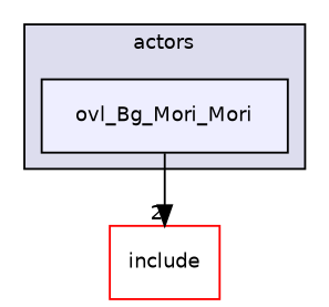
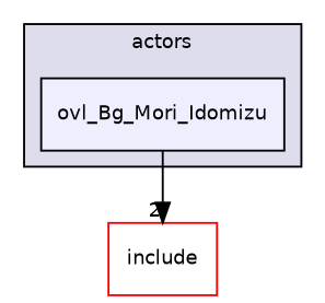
  digraph {
    compound=true
    node [fontname=Helvetica fontsize=10 shape=box style=filled]
-   n1 [fillcolor="#eeeeff" label=ovl_Bg_Mori_Mori pencolor=black]
+   n1 [fillcolor="#eeeeff" label=ovl_Bg_Mori_Idomizu pencolor=black]
    n2 [color=red fillcolor=white label=include]
    subgraph cluster_1 {
      bgcolor="#ddddee"
      fontname=Helvetica
      fontsize=10
      label=actors
      pencolor=black
      n1
    }
    n1 -> n2 [headlabel=2 labeldistance=1.5 labelfontname=Helvetica labelfontsize=10]
  }
